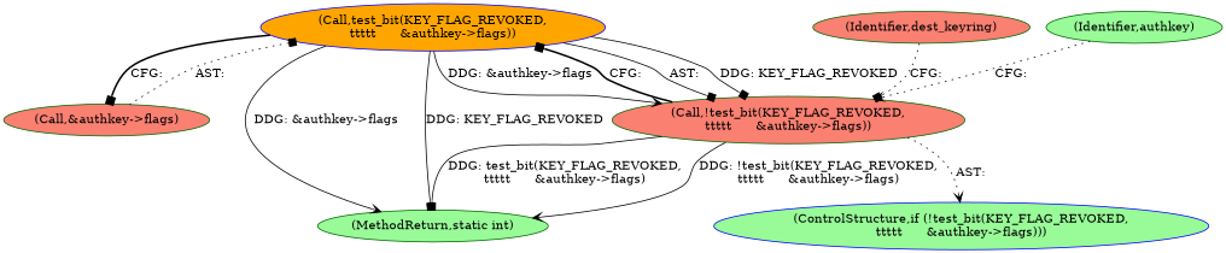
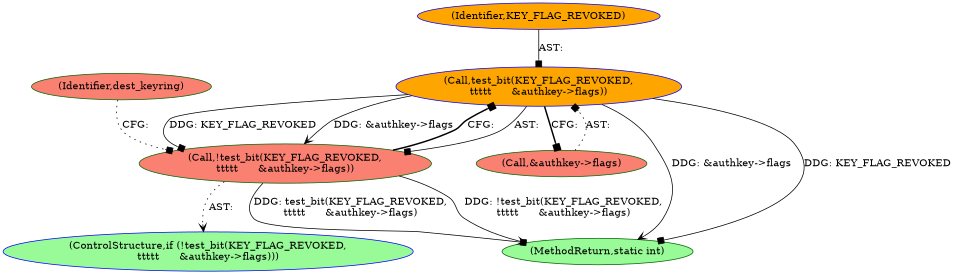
  digraph {
    node [color=darkgreen fillcolor=salmon style=filled]
    edge [arrowhead=box style=solid]
    n1 [color=blue fillcolor=orange label="(Call,test_bit(KEY_FLAG_REVOKED,\n\t\t\t\t\t      &authkey->flags))"]
    n2 [label="(Call,!test_bit(KEY_FLAG_REVOKED,\n\t\t\t\t\t      &authkey->flags))"]
    n3 [label="(Call,&authkey->flags)"]
    n4 [fillcolor=palegreen label="(MethodReturn,static int)"]
    n5 [color=blue fillcolor=palegreen label="(ControlStructure,if (!test_bit(KEY_FLAG_REVOKED,\n\t\t\t\t\t      &authkey->flags)))"]
    n6 [label="(Identifier,dest_keyring)"]
-   n7 [fillcolor=palegreen label="(Identifier,authkey)"]
+   n8 [color=blue fillcolor=orange label="(Identifier,KEY_FLAG_REVOKED)"]
    n1 -> n2 [label="AST: "]
    n1 -> n2 [label="DDG: KEY_FLAG_REVOKED"]
    n1 -> n2 [arrowhead=vee label="DDG: &authkey->flags"]
    n1 -> n3 [label="CFG: " style=bold]
    n1 -> n4 [arrowhead=vee label="DDG: &authkey->flags"]
    n1 -> n4 [label="DDG: KEY_FLAG_REVOKED"]
    n2 -> n1 [label="CFG: " style=bold]
    n2 -> n4 [label="DDG: test_bit(KEY_FLAG_REVOKED,\n\t\t\t\t\t      &authkey->flags)"]
    n2 -> n4 [arrowhead=vee label="DDG: !test_bit(KEY_FLAG_REVOKED,\n\t\t\t\t\t      &authkey->flags)"]
    n2 -> n5 [arrowhead=vee label="AST: " style=dotted]
    n3 -> n1 [label="AST: " style=dotted]
    n6 -> n2 [label="CFG: " style=dotted]
-   n7 -> n2 [arrowhead=vee label="CFG: " style=dotted]
+   n8 -> n1 [label="AST: "]
  }
